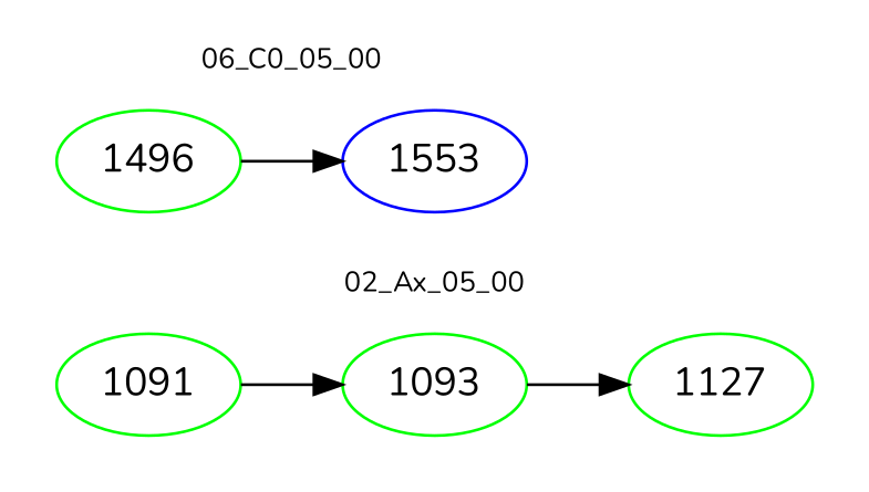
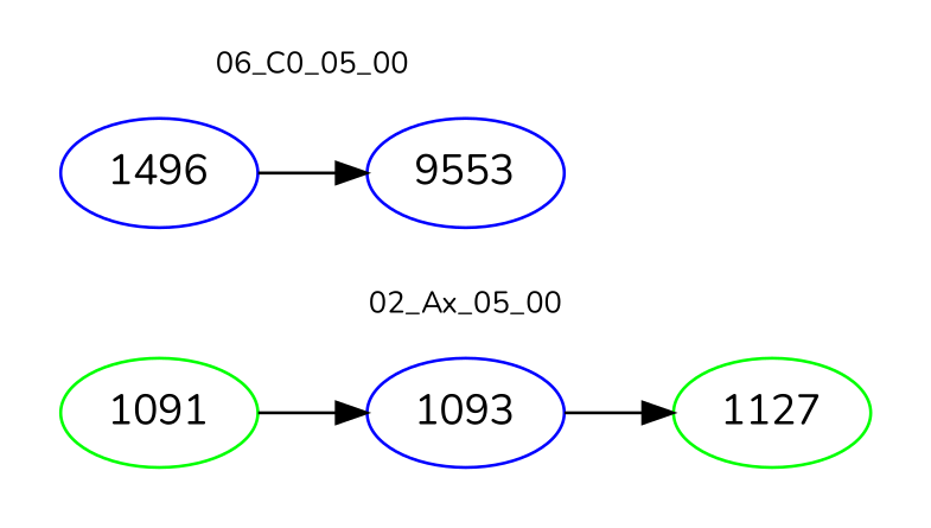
  digraph {
    fontname=Nunito
    rankdir=LR
    node [color=blue fontname=Nunito]
    edge [color=black fontname=Nunito]
    n1 [color=green label=1091]
-   n2 [color=green label=1093]
+   n2 [label=1093]
    n3 [color=green label=1127]
-   n4 [color=green label=1496]
-   n5 [label=1553]
+   n4 [label=1496]
+   n5 [label=9553]
    subgraph cluster_1 {
      color=white
      fontsize=10
      label="02_Ax_05_00"
      n1
      n2
      n3
    }
    subgraph cluster_2 {
      color=white
      fontsize=10
      label="06_C0_05_00"
      n4
      n5
    }
    n1 -> n2
    n2 -> n3
    n4 -> n5
  }
